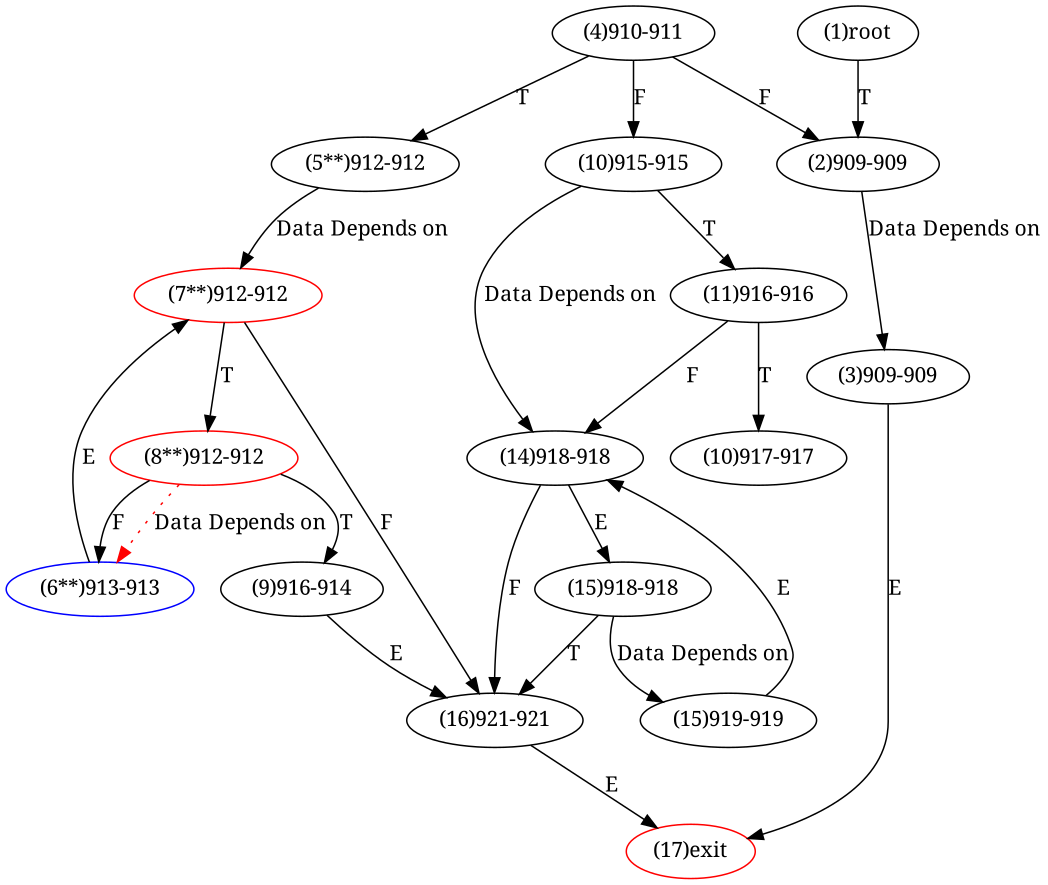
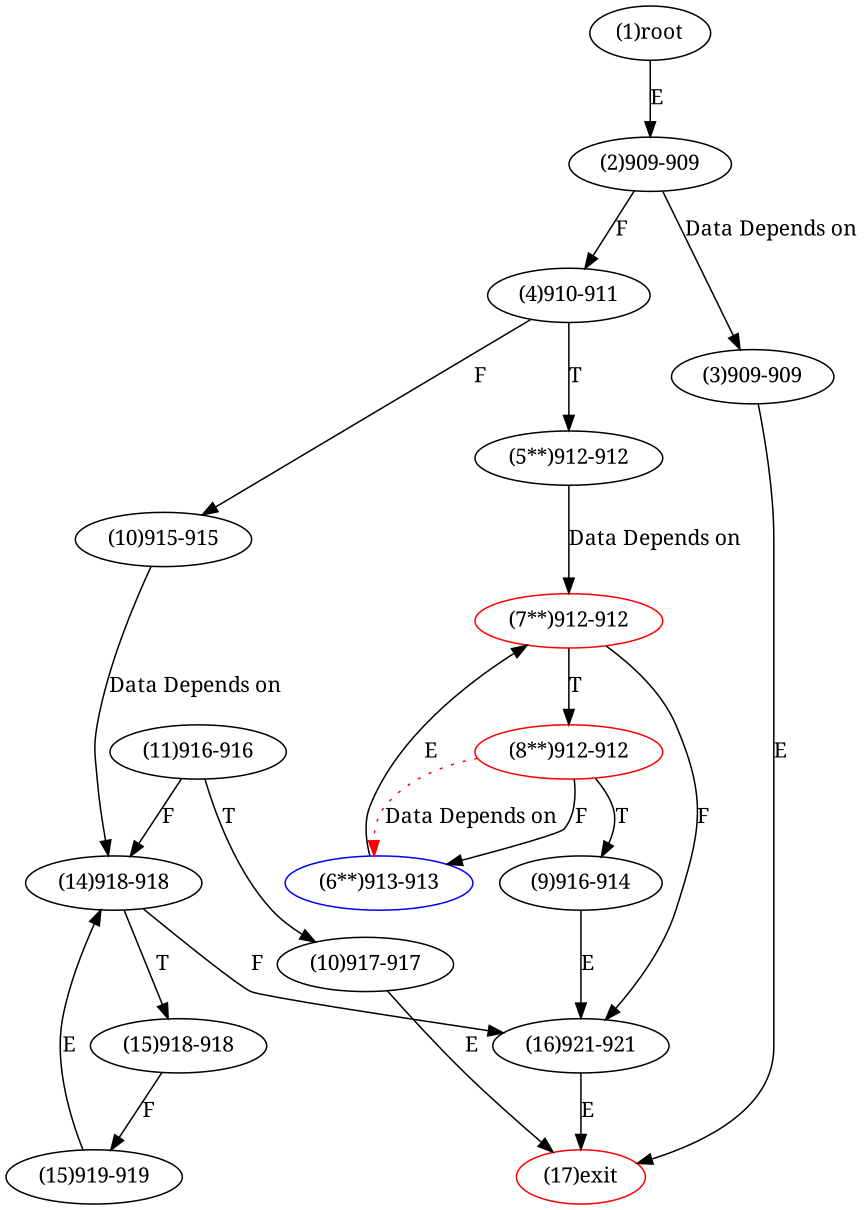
  digraph {
    fontname="Noto Serif"
    node [fontname="Noto Serif"]
    edge [fontname="Noto Serif"]
    n1 [label="(1)root"]
    n2 [label="(2)909-909"]
    n3 [label="(3)909-909"]
    n4 [label="(4)910-911"]
    n5 [color=red label="(17)exit"]
    n6 [label="(5**)912-912"]
    n7 [label="(10)915-915"]
    n8 [color=red label="(7**)912-912"]
    n9 [label="(11)916-916"]
    n10 [label="(14)918-918"]
    n11 [color=red label="(8**)912-912"]
    n12 [label="(16)921-921"]
    n13 [color=blue label="(6**)913-913"]
    n14 [label="(9)916-914"]
    n15 [label="(10)917-917"]
    n16 [label="(15)918-918"]
    n17 [label="(15)919-919"]
-   n1 -> n2 [label=T]
+   n1 -> n2 [label=E]
    n2 -> n3 [label="Data Depends on"]
-   n4 -> n2 [label=F]
+   n2 -> n4 [label=F]
    n3 -> n5 [label=E]
    n4 -> n6 [label=T]
    n4 -> n7 [label=F]
    n6 -> n8 [label="Data Depends on"]
-   n7 -> n9 [label=T]
    n7 -> n10 [label="Data Depends on"]
    n8 -> n11 [label=T]
    n8 -> n12 [label=F]
    n9 -> n10 [label=F]
    n9 -> n15 [label=T]
    n10 -> n12 [label=F]
-   n10 -> n16 [label=E]
+   n10 -> n16 [label=T]
    n11 -> n13 [label=F]
    n11 -> n13 [color=red label="Data Depends on" style=dotted]
    n11 -> n14 [label=T]
    n12 -> n5 [label=E]
    n13 -> n8 [label=E]
    n14 -> n12 [label=E]
-   n16 -> n12 [label=T]
-   n16 -> n17 [label="Data Depends on"]
+   n15 -> n5 [label=E]
+   n16 -> n17 [label=F]
    n17 -> n10 [label=E]
  }
